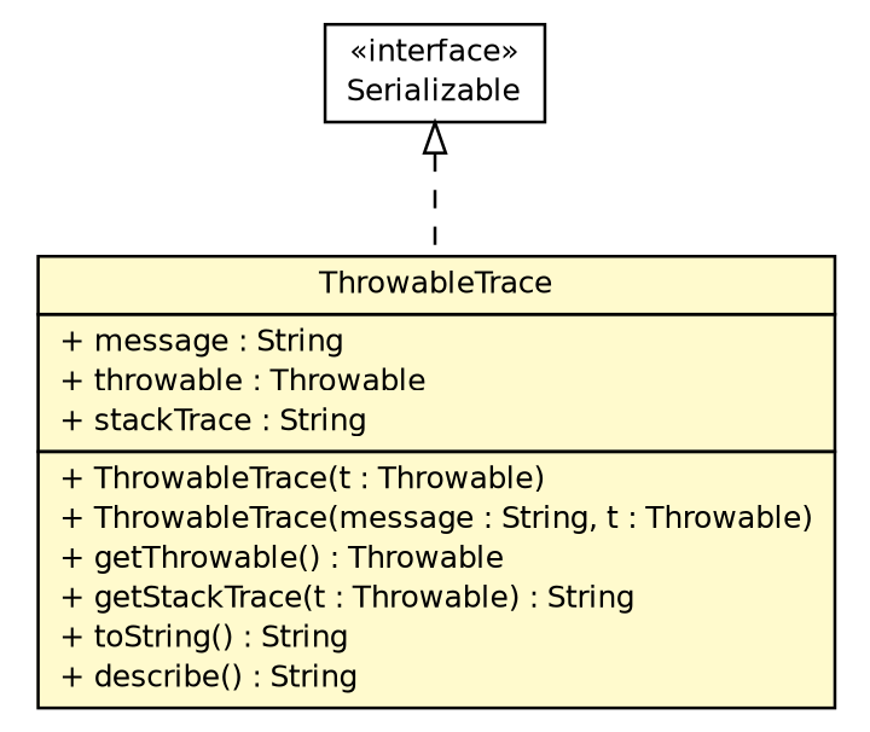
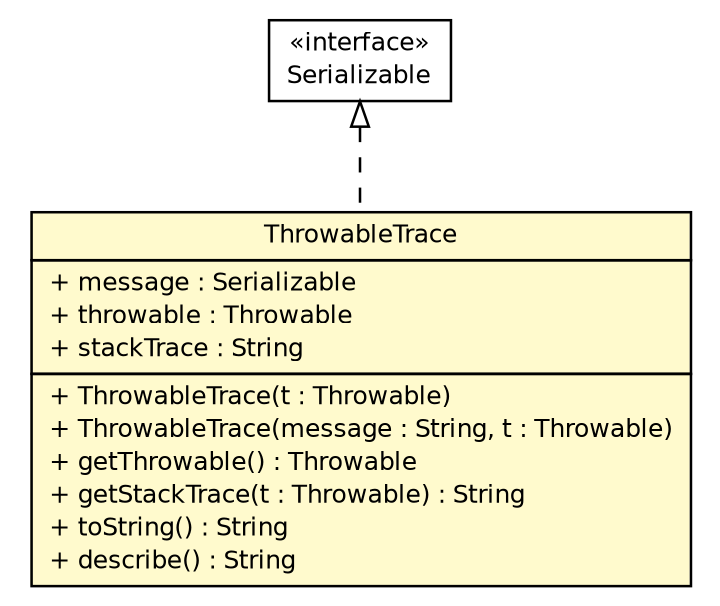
  digraph {
    nodesep=0.25
    ranksep=0.5
    node [fontcolor=black fontname=Helvetica fontsize=10.0 shape=plaintext]
-   n1 [label=<<table title="sorcer.core.context.ThrowableTrace" border="0" cellborder="1" cellspacing="0" cellpadding="2" port="p" bgcolor="lemonChiffon" href="./ThrowableTrace.html"> 		<tr><td><table border="0" cellspacing="0" cellpadding="1"> <tr><td align="center" balign="center"> ThrowableTrace </td></tr> 		</table></td></tr> 		<tr><td><table border="0" cellspacing="0" cellpadding="1"> <tr><td align="left" balign="left"> + message : String </td></tr> <tr><td align="left" balign="left"> + throwable : Throwable </td></tr> <tr><td align="left" balign="left"> + stackTrace : String </td></tr> 		</table></td></tr> 		<tr><td><table border="0" cellspacing="0" cellpadding="1"> <tr><td align="left" balign="left"> + ThrowableTrace(t : Throwable) </td></tr> <tr><td align="left" balign="left"> + ThrowableTrace(message : String, t : Throwable) </td></tr> <tr><td align="left" balign="left"> + getThrowable() : Throwable </td></tr> <tr><td align="left" balign="left"> + getStackTrace(t : Throwable) : String </td></tr> <tr><td align="left" balign="left"> + toString() : String </td></tr> <tr><td align="left" balign="left"> + describe() : String </td></tr> 		</table></td></tr> 		</table>>]
+   n1 [label=<<table title="sorcer.core.context.ThrowableTrace" border="0" cellborder="1" cellspacing="0" cellpadding="2" port="p" bgcolor="lemonChiffon" href="./ThrowableTrace.html"> 		<tr><td><table border="0" cellspacing="0" cellpadding="1"> <tr><td align="center" balign="center"> ThrowableTrace </td></tr> 		</table></td></tr> 		<tr><td><table border="0" cellspacing="0" cellpadding="1"> <tr><td align="left" balign="left"> + message : Serializable </td></tr> <tr><td align="left" balign="left"> + throwable : Throwable </td></tr> <tr><td align="left" balign="left"> + stackTrace : String </td></tr> 		</table></td></tr> 		<tr><td><table border="0" cellspacing="0" cellpadding="1"> <tr><td align="left" balign="left"> + ThrowableTrace(t : Throwable) </td></tr> <tr><td align="left" balign="left"> + ThrowableTrace(message : String, t : Throwable) </td></tr> <tr><td align="left" balign="left"> + getThrowable() : Throwable </td></tr> <tr><td align="left" balign="left"> + getStackTrace(t : Throwable) : String </td></tr> <tr><td align="left" balign="left"> + toString() : String </td></tr> <tr><td align="left" balign="left"> + describe() : String </td></tr> 		</table></td></tr> 		</table>>]
    n2 [label=<<table title="java.io.Serializable" border="0" cellborder="1" cellspacing="0" cellpadding="2" port="p" href="http://docs.oracle.com/javase/7/docs/api/java/io/Serializable.html"> 		<tr><td><table border="0" cellspacing="0" cellpadding="1"> <tr><td align="center" balign="center"> &#171;interface&#187; </td></tr> <tr><td align="center" balign="center"> Serializable </td></tr> 		</table></td></tr> 		</table>>]
    n2 -> n1 [arrowtail=empty dir=back fontname=Helvetica fontsize=10 headport=p labelfontname=Helvetica labelfontsize=10 style=dashed tailport=p]
  }
